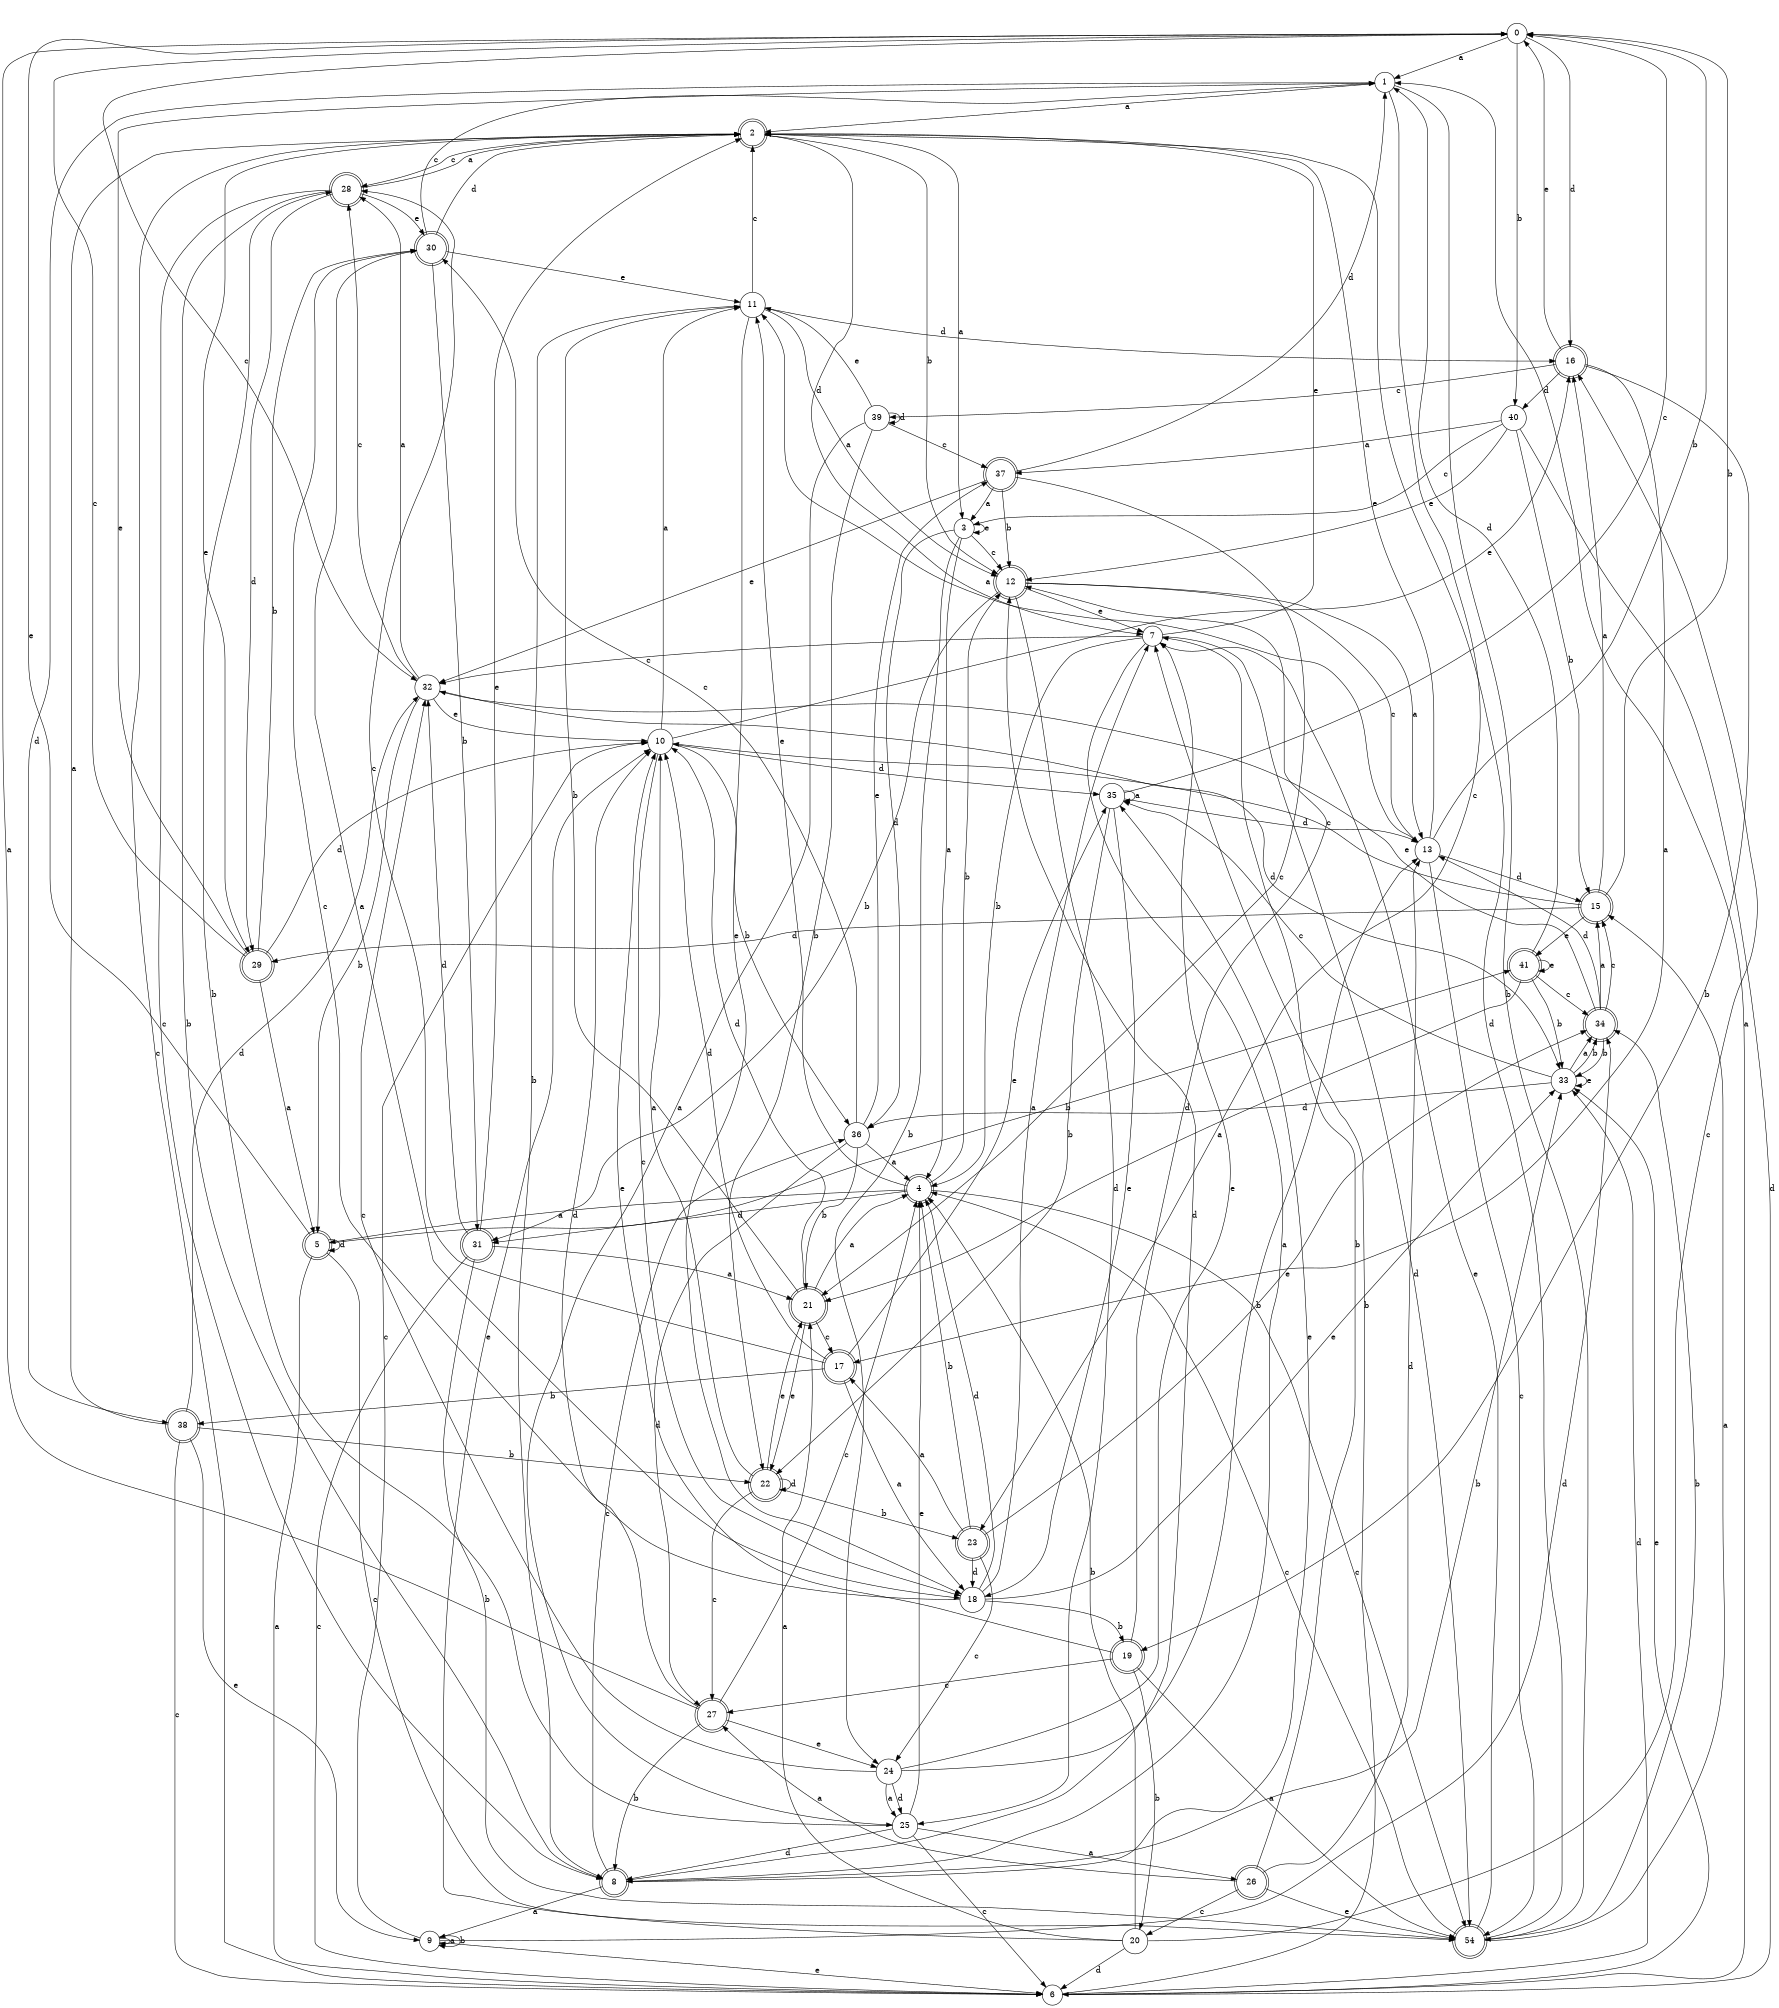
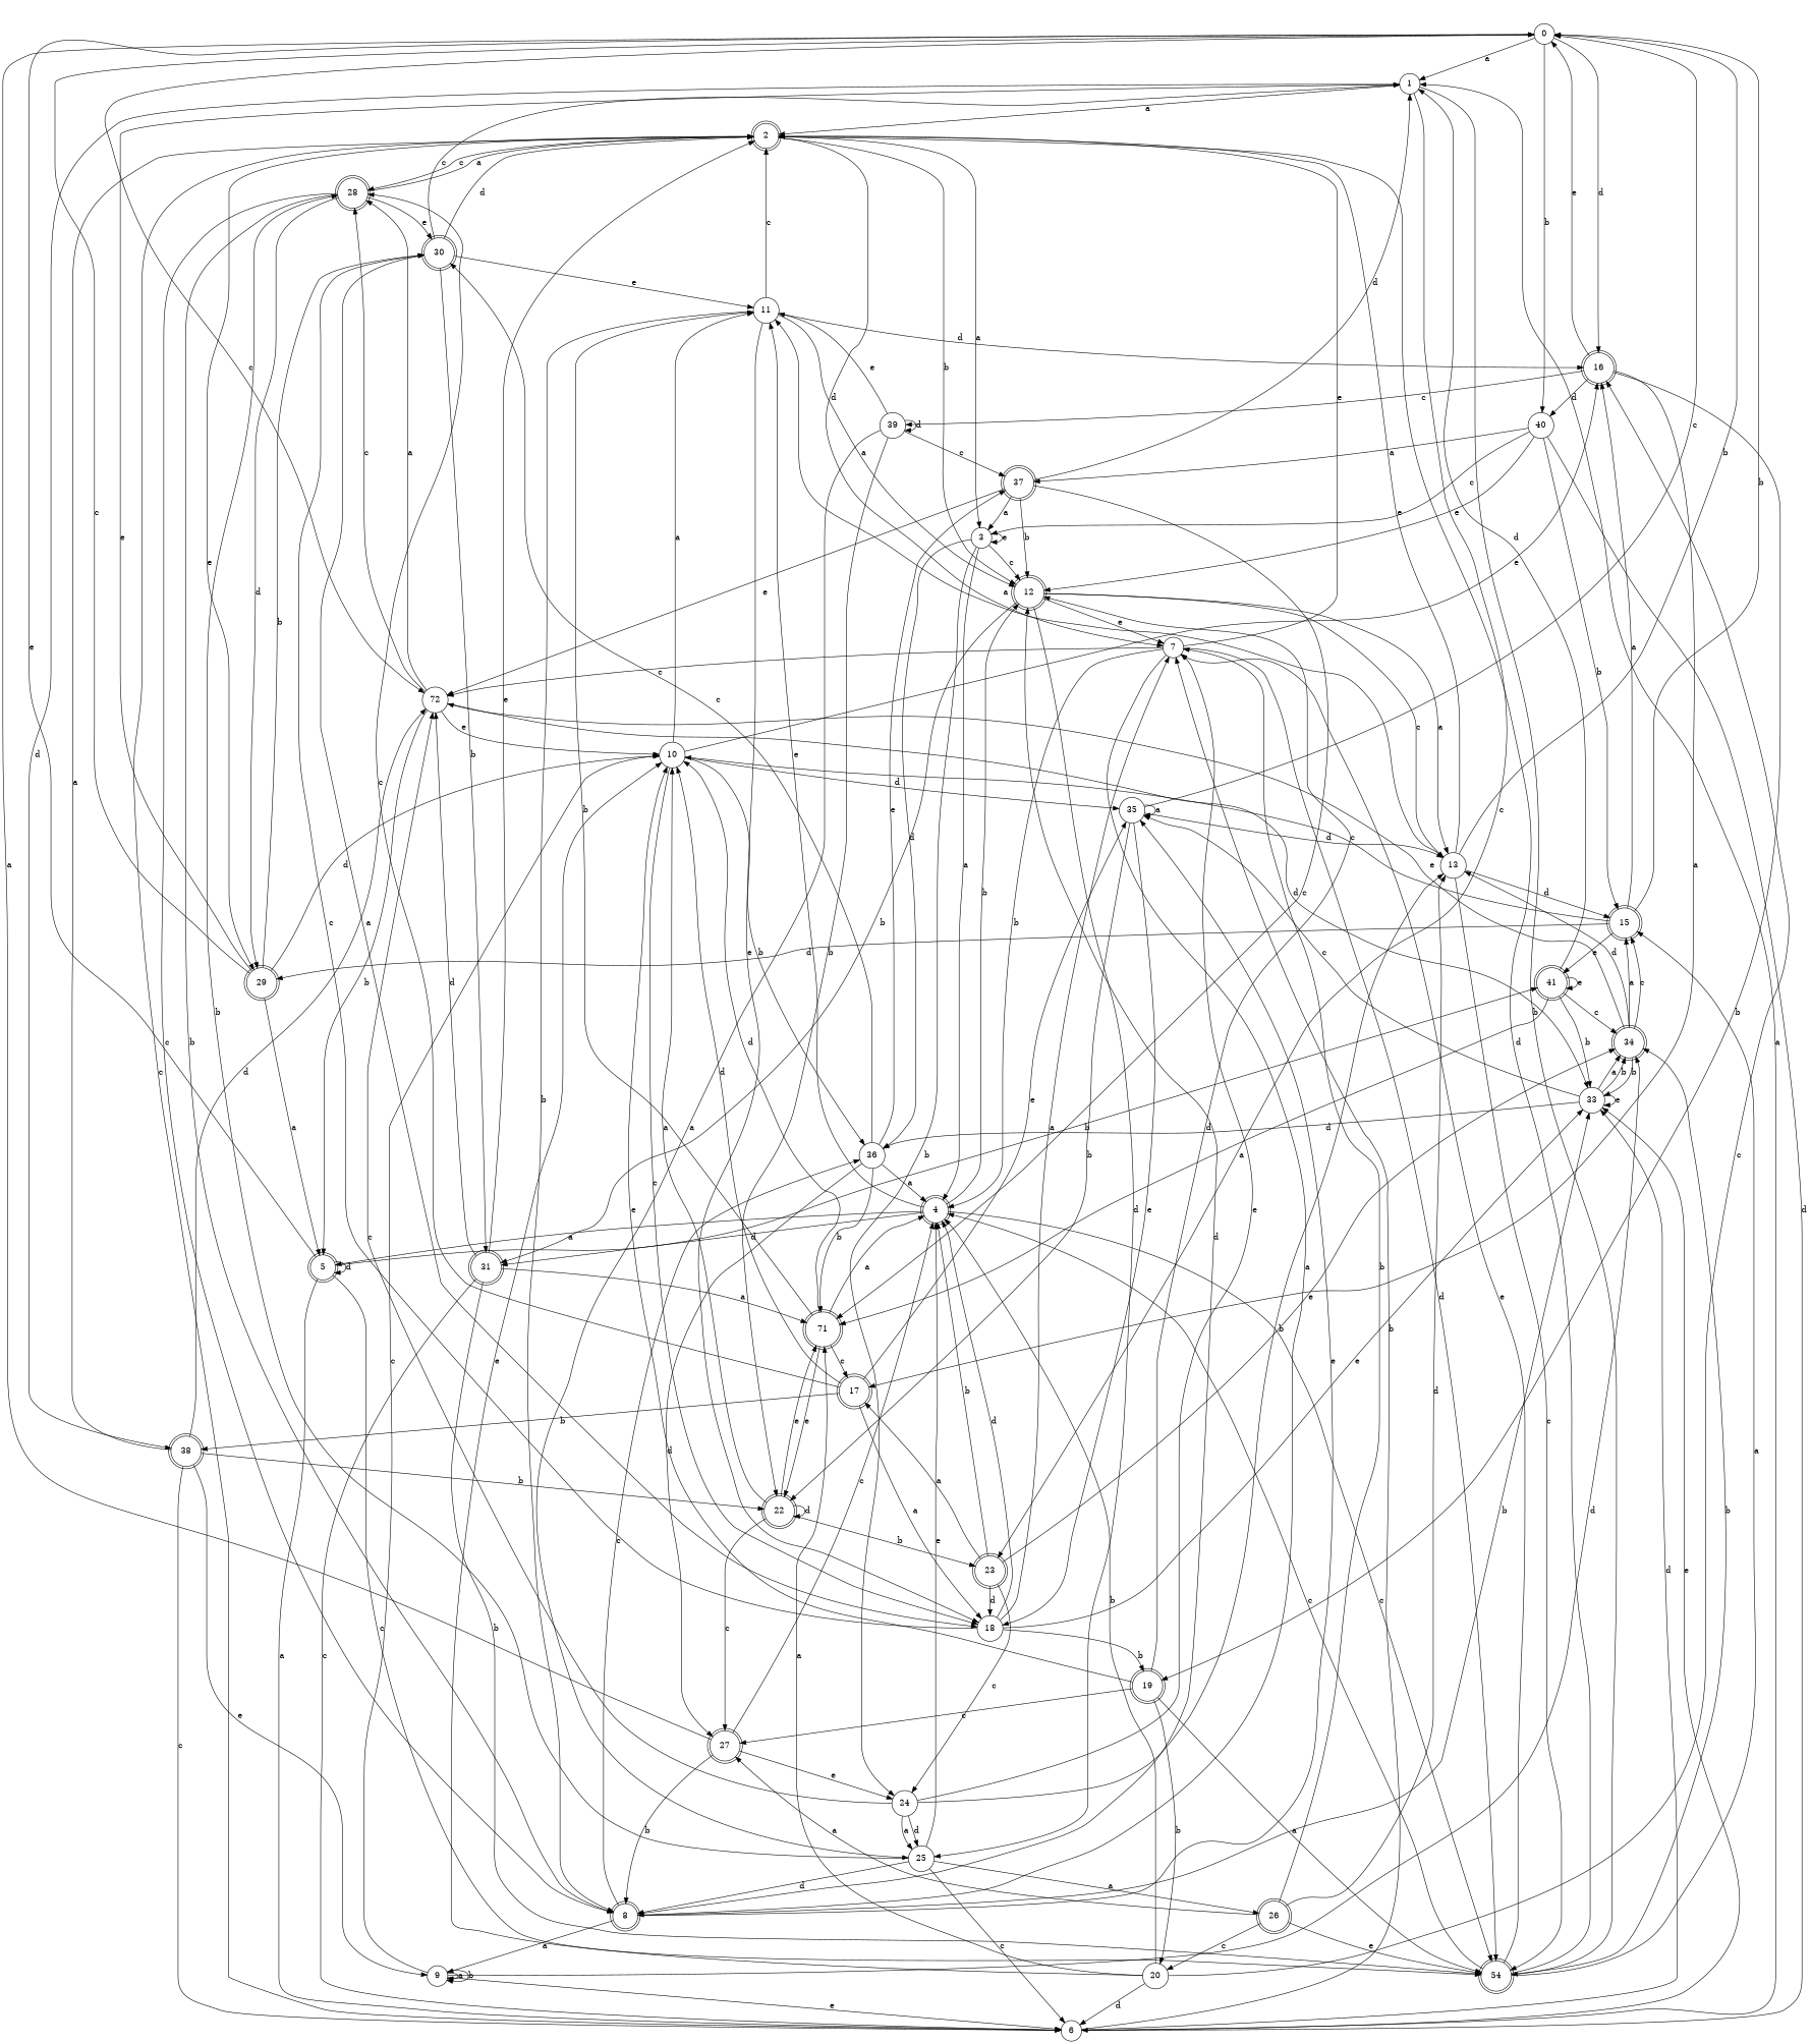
  digraph {
    rankdir=TB
    node [color=black fillcolor=white shape=doublecircle style="rounded,filled"]
    n1 [label=0 shape=circle style=filled]
    n2 [label=1 shape=circle style=filled]
    n3 [label=16]
-   n4 [label=32 shape=circle style=filled]
+   n4 [label=72 shape=circle style=filled]
    n5 [label=40 shape=circle style=filled]
    n6 [label=2]
    n7 [label=54]
    n8 [label=23]
    n9 [label=38]
    n10 [label=17]
    n11 [label=19]
    n12 [label=39 shape=circle style=filled]
    n13 [label=20 shape=circle style=filled]
    n14 [label=4]
    n15 [label=6 shape=circle style=filled]
    n16 [label=10 shape=circle style=filled]
-   n17 [label=21]
+   n17 [label=71]
    n18 [label=28]
    n19 [label=5]
    n20 [label=33 shape=circle style=filled]
    n21 [label=3 shape=circle style=filled]
    n22 [label=12]
    n23 [label=15]
    n24 [label=37]
    n25 [label=7 shape=circle style=filled]
    n26 [label=29]
    n27 [label=34]
    n28 [label=24 shape=circle style=filled]
    n29 [label=18 shape=circle style=filled]
    n30 [label=27]
    n31 [label=8]
    n32 [label=9 shape=circle style=filled]
    n33 [label=22]
    n34 [label=36 shape=circle style=filled]
    n35 [label=31]
    n36 [label=13 shape=circle style=filled]
    n37 [label=25 shape=circle style=filled]
    n38 [label=30]
    n39 [label=11 shape=circle style=filled]
    n40 [label=41]
    n41 [label=35 shape=circle style=filled]
    n42 [label=26]
    n1 -> n2 [label=a]
    n1 -> n3 [label=d]
    n1 -> n4 [label=c]
    n1 -> n5 [label=b]
    n2 -> n6 [label=a]
    n2 -> n7 [label=b]
    n2 -> n8 [label=c]
    n2 -> n9 [label=d]
    n3 -> n1 [label=e]
    n3 -> n5 [label=d]
    n3 -> n10 [label=a]
    n3 -> n11 [label=b]
    n3 -> n12 [label=c]
    n4 -> n16 [label=e]
    n4 -> n18 [label=a]
    n4 -> n18 [label=c]
    n4 -> n19 [label=b]
    n4 -> n20 [label=d]
    n5 -> n15 [label=d]
    n5 -> n21 [label=c]
    n5 -> n22 [label=e]
    n5 -> n23 [label=b]
    n5 -> n24 [label=a]
    n6 -> n18 [label=c]
    n6 -> n21 [label=a]
    n6 -> n22 [label=b]
    n6 -> n25 [label=d]
    n6 -> n26 [label=e]
    n7 -> n6 [label=d]
    n7 -> n14 [label=c]
    n7 -> n23 [label=a]
    n7 -> n25 [label=e]
    n7 -> n27 [label=b]
    n8 -> n10 [label=a]
    n8 -> n14 [label=b]
    n8 -> n27 [label=e]
    n8 -> n28 [label=c]
    n8 -> n29 [label=d]
    n9 -> n4 [label=d]
    n9 -> n6 [label=a]
    n9 -> n15 [label=c]
    n9 -> n32 [label=e]
    n9 -> n33 [label=b]
    n10 -> n9 [label=b]
    n10 -> n16 [label=d]
    n10 -> n18 [label=c]
    n10 -> n29 [label=a]
    n10 -> n41 [label=e]
    n11 -> n7 [label=a]
    n11 -> n13 [label=b]
    n11 -> n16 [label=e]
    n11 -> n22 [label=d]
    n11 -> n30 [label=c]
    n12 -> n12 [label=d]
    n12 -> n24 [label=c]
    n12 -> n33 [label=b]
    n12 -> n37 [label=a]
    n12 -> n39 [label=e]
    n13 -> n3 [label=c]
    n13 -> n14 [label=b]
    n13 -> n15 [label=d]
    n13 -> n16 [label=e]
    n13 -> n17 [label=a]
    n14 -> n7 [label=c]
    n14 -> n19 [label=a]
    n14 -> n22 [label=b]
    n14 -> n35 [label=d]
    n14 -> n39 [label=e]
    n15 -> n2 [label=a]
    n15 -> n6 [label=c]
    n15 -> n20 [label=d]
    n15 -> n20 [label=e]
    n15 -> n25 [label=b]
    n16 -> n3 [label=e]
    n16 -> n29 [label=c]
    n16 -> n34 [label=b]
    n16 -> n39 [label=a]
    n16 -> n41 [label=d]
    n17 -> n10 [label=c]
    n17 -> n14 [label=a]
    n17 -> n16 [label=d]
    n17 -> n33 [label=e]
    n17 -> n39 [label=b]
    n18 -> n6 [label=a]
    n18 -> n26 [label=d]
    n18 -> n31 [label=b]
    n18 -> n31 [label=c]
    n18 -> n38 [label=e]
    n19 -> n1 [label=e]
    n19 -> n7 [label=c]
    n19 -> n15 [label=a]
    n19 -> n19 [label=d]
    n19 -> n40 [label=b]
    n20 -> n20 [label=e]
    n20 -> n27 [label=a]
    n20 -> n27 [label=b]
    n20 -> n34 [label=d]
    n20 -> n41 [label=c]
    n21 -> n14 [label=a]
    n21 -> n21 [label=e]
    n21 -> n22 [label=c]
    n21 -> n28 [label=b]
    n21 -> n34 [label=d]
    n22 -> n25 [label=e]
    n22 -> n35 [label=b]
    n22 -> n36 [label=a]
    n22 -> n36 [label=c]
    n22 -> n37 [label=d]
    n23 -> n1 [label=b]
    n23 -> n3 [label=a]
    n23 -> n16 [label=c]
    n23 -> n26 [label=d]
    n23 -> n40 [label=e]
    n24 -> n2 [label=d]
    n24 -> n4 [label=e]
    n24 -> n17 [label=c]
    n24 -> n21 [label=a]
    n24 -> n22 [label=b]
    n25 -> n4 [label=c]
    n25 -> n6 [label=e]
    n25 -> n7 [label=d]
    n25 -> n14 [label=b]
    n25 -> n31 [label=a]
    n26 -> n1 [label=c]
    n26 -> n2 [label=e]
    n26 -> n16 [label=d]
    n26 -> n19 [label=a]
    n26 -> n38 [label=b]
    n27 -> n4 [label=e]
    n27 -> n20 [label=b]
    n27 -> n23 [label=a]
    n27 -> n23 [label=c]
    n27 -> n36 [label=d]
    n28 -> n4 [label=c]
    n28 -> n25 [label=e]
    n28 -> n36 [label=b]
    n28 -> n37 [label=a]
    n28 -> n37 [label=d]
    n29 -> n11 [label=b]
    n29 -> n14 [label=d]
    n29 -> n20 [label=e]
    n29 -> n25 [label=a]
    n29 -> n38 [label=c]
    n30 -> n1 [label=a]
    n30 -> n14 [label=c]
-   n30 -> n16 [label=d]
    n30 -> n28 [label=e]
    n30 -> n31 [label=b]
    n31 -> n20 [label=b]
    n31 -> n22 [label=d]
    n31 -> n32 [label=a]
    n31 -> n34 [label=c]
    n31 -> n41 [label=e]
    n32 -> n15 [label=e]
    n32 -> n16 [label=c]
    n32 -> n27 [label=d]
    n32 -> n32 [label=a]
    n32 -> n32 [label=b]
    n33 -> n8 [label=b]
    n33 -> n16 [label=a]
    n33 -> n17 [label=e]
    n33 -> n30 [label=c]
    n33 -> n33 [label=d]
    n34 -> n14 [label=a]
    n34 -> n17 [label=b]
    n34 -> n24 [label=e]
    n34 -> n30 [label=d]
    n34 -> n38 [label=c]
    n35 -> n4 [label=d]
    n35 -> n6 [label=e]
    n35 -> n7 [label=b]
    n35 -> n15 [label=c]
    n35 -> n17 [label=a]
    n36 -> n1 [label=b]
    n36 -> n6 [label=e]
    n36 -> n7 [label=c]
    n36 -> n23 [label=d]
    n36 -> n39 [label=a]
    n37 -> n14 [label=e]
    n37 -> n15 [label=c]
    n37 -> n18 [label=b]
    n37 -> n31 [label=d]
    n37 -> n42 [label=a]
    n38 -> n2 [label=c]
    n38 -> n6 [label=d]
    n38 -> n29 [label=a]
    n38 -> n35 [label=b]
    n38 -> n39 [label=e]
    n39 -> n3 [label=d]
    n39 -> n6 [label=c]
    n39 -> n22 [label=a]
    n39 -> n29 [label=e]
    n39 -> n31 [label=b]
    n40 -> n2 [label=d]
    n40 -> n17 [label=a]
    n40 -> n20 [label=b]
    n40 -> n27 [label=c]
    n40 -> n40 [label=e]
    n41 -> n1 [label=c]
    n41 -> n29 [label=e]
    n41 -> n33 [label=b]
    n41 -> n36 [label=d]
    n41 -> n41 [label=a]
    n42 -> n7 [label=e]
    n42 -> n13 [label=c]
    n42 -> n25 [label=b]
    n42 -> n30 [label=a]
    n42 -> n36 [label=d]
  }
